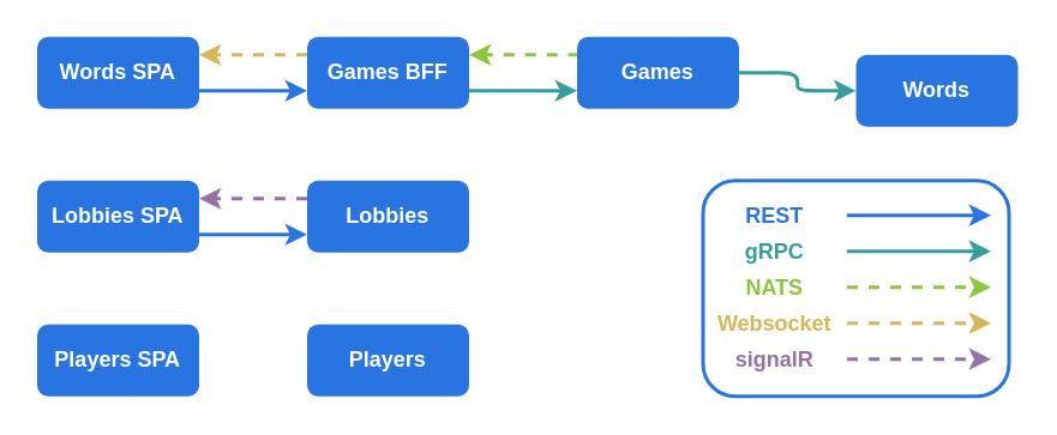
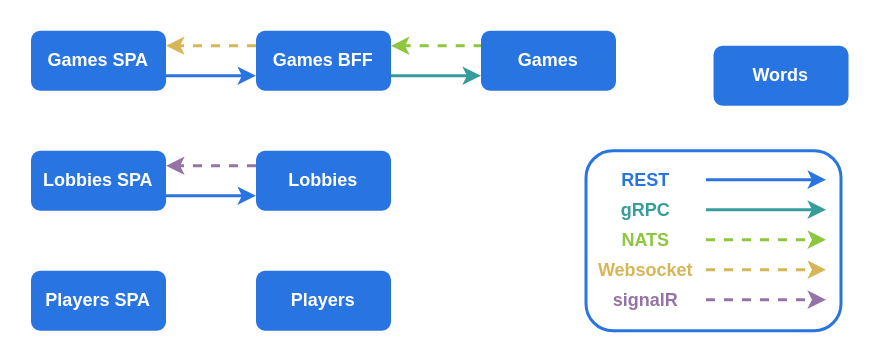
  <mxCell id="0" />
  <mxCell id="1" parent="0" />
  <mxCell id="2" value="" style="rounded=1;whiteSpace=wrap;html=1;shadow=0;glass=0;strokeColor=#2875E2;strokeWidth=2;fillColor=none;" vertex="1" parent="1"><mxGeometry x="390" y="100" width="170" height="120" as="geometry" /></mxCell>
  <mxCell id="3" style="edgeStyle=orthogonalEdgeStyle;jumpStyle=arc;orthogonalLoop=1;jettySize=auto;html=1;exitX=1;exitY=0.75;exitDx=0;exitDy=0;entryX=0;entryY=0.75;entryDx=0;entryDy=0;strokeColor=#2875E2;strokeWidth=2;rounded=1;" edge="1" parent="1" source="4" target="8"><mxGeometry relative="1" as="geometry" /></mxCell>
- <mxCell id="4" value="&lt;span style=&quot;background-color: transparent&quot;&gt;&lt;font color=&quot;#FFFFFF&quot;&gt;&lt;b&gt;Words SPA&lt;br&gt;&lt;/b&gt;&lt;/font&gt;&lt;/span&gt;" style="whiteSpace=wrap;html=1;fillColor=#2875E2;perimeterSpacing=0;rounded=1;strokeColor=none;" vertex="1" parent="1"><mxGeometry x="20" y="20" width="90" height="40" as="geometry" /></mxCell>
+ <mxCell id="4" value="&lt;span style=&quot;background-color: transparent&quot;&gt;&lt;font color=&quot;#FFFFFF&quot;&gt;&lt;b&gt;Games SPA&lt;br&gt;&lt;/b&gt;&lt;/font&gt;&lt;/span&gt;" style="whiteSpace=wrap;html=1;fillColor=#2875E2;perimeterSpacing=0;rounded=1;strokeColor=none;" vertex="1" parent="1"><mxGeometry x="20" y="20" width="90" height="40" as="geometry" /></mxCell>
  <mxCell id="5" style="edgeStyle=orthogonalEdgeStyle;rounded=1;jumpStyle=arc;orthogonalLoop=1;jettySize=auto;html=1;exitX=0;exitY=0.25;exitDx=0;exitDy=0;entryX=1;entryY=0.25;entryDx=0;entryDy=0;strokeColor=#d6b656;strokeWidth=2;fillColor=#fff2cc;dashed=1;" edge="1" parent="1" source="8" target="4"><mxGeometry relative="1" as="geometry"><Array as="points"><mxPoint x="140" y="30" /><mxPoint x="140" y="30" /></Array></mxGeometry></mxCell>
  <mxCell id="6" style="edgeStyle=orthogonalEdgeStyle;rounded=1;jumpStyle=arc;orthogonalLoop=1;jettySize=auto;html=1;exitX=1;exitY=0.75;exitDx=0;exitDy=0;entryX=0;entryY=0.75;entryDx=0;entryDy=0;strokeWidth=2;strokeColor=#379c9c;" edge="1" parent="1" source="8" target="10"><mxGeometry relative="1" as="geometry" /></mxCell>
- <mxCell id="7" style="edgeStyle=orthogonalEdgeStyle;rounded=1;jumpStyle=arc;orthogonalLoop=1;jettySize=auto;html=1;exitX=1;exitY=0.5;exitDx=0;exitDy=0;entryX=0;entryY=0.5;entryDx=0;entryDy=0;endArrow=classic;endFill=1;strokeWidth=2;strokeColor=#379C9C;" edge="1" parent="1" source="10" target="17"><mxGeometry relative="1" as="geometry" /></mxCell>
  <mxCell id="8" value="&lt;div&gt;&lt;span style=&quot;background-color: transparent&quot;&gt;&lt;font color=&quot;#FFFFFF&quot;&gt;&lt;b&gt;Games BFF&lt;/b&gt;&lt;/font&gt;&lt;/span&gt;&lt;/div&gt;&lt;div&gt;&lt;span style=&quot;background-color: transparent&quot;&gt;&lt;/span&gt;&lt;/div&gt;" style="whiteSpace=wrap;html=1;fillColor=#2875E2;perimeterSpacing=0;rounded=1;strokeColor=none;" vertex="1" parent="1"><mxGeometry x="170" y="20" width="90" height="40" as="geometry" /></mxCell>
  <mxCell id="9" style="edgeStyle=orthogonalEdgeStyle;rounded=1;jumpStyle=arc;orthogonalLoop=1;jettySize=auto;html=1;dashed=1;endArrow=classic;endFill=1;strokeColor=#8DC63F;strokeWidth=2;exitX=0;exitY=0.25;exitDx=0;exitDy=0;entryX=1;entryY=0.25;entryDx=0;entryDy=0;" edge="1" parent="1" source="10" target="8"><mxGeometry relative="1" as="geometry"><mxPoint x="430" y="0" as="sourcePoint" /><mxPoint x="260" y="20" as="targetPoint" /><Array as="points"><mxPoint x="330" y="30" /><mxPoint x="330" y="30" /></Array></mxGeometry></mxCell>
  <mxCell id="10" value="&lt;span style=&quot;background-color: transparent&quot;&gt;&lt;font color=&quot;#FFFFFF&quot;&gt;&lt;b&gt;Games&lt;br&gt;&lt;/b&gt;&lt;/font&gt;&lt;/span&gt;" style="whiteSpace=wrap;html=1;fillColor=#2875E2;perimeterSpacing=0;rounded=1;strokeColor=none;" vertex="1" parent="1"><mxGeometry x="320" y="20" width="90" height="40" as="geometry" /></mxCell>
  <mxCell id="11" style="edgeStyle=orthogonalEdgeStyle;rounded=1;jumpStyle=arc;orthogonalLoop=1;jettySize=auto;html=1;exitX=1;exitY=0.75;exitDx=0;exitDy=0;entryX=0;entryY=0.75;entryDx=0;entryDy=0;fontColor=#099639;endArrow=classic;endFill=1;strokeWidth=2;strokeColor=#2875E2;" edge="1" parent="1" source="12" target="14"><mxGeometry relative="1" as="geometry" /></mxCell>
  <mxCell id="12" value="&lt;span style=&quot;background-color: transparent&quot;&gt;&lt;font color=&quot;#FFFFFF&quot;&gt;&lt;b&gt;Lobbies SPA&lt;br&gt;&lt;/b&gt;&lt;/font&gt;&lt;/span&gt;" style="whiteSpace=wrap;html=1;fillColor=#2875E2;perimeterSpacing=0;rounded=1;strokeColor=none;" vertex="1" parent="1"><mxGeometry x="20" y="100" width="90" height="40" as="geometry" /></mxCell>
  <mxCell id="13" style="edgeStyle=orthogonalEdgeStyle;rounded=1;jumpStyle=arc;orthogonalLoop=1;jettySize=auto;html=1;exitX=0;exitY=0.25;exitDx=0;exitDy=0;entryX=1;entryY=0.25;entryDx=0;entryDy=0;strokeColor=#9673a6;strokeWidth=2;fillColor=#e1d5e7;dashed=1;" edge="1" parent="1" source="14" target="12"><mxGeometry relative="1" as="geometry"><Array as="points"><mxPoint x="140" y="110" /><mxPoint x="140" y="110" /></Array></mxGeometry></mxCell>
  <mxCell id="14" value="&lt;div&gt;&lt;span style=&quot;background-color: transparent&quot;&gt;&lt;font color=&quot;#FFFFFF&quot;&gt;&lt;b&gt;Lobbies&lt;br&gt;&lt;/b&gt;&lt;/font&gt;&lt;/span&gt;&lt;/div&gt;" style="whiteSpace=wrap;html=1;fillColor=#2875E2;perimeterSpacing=0;rounded=1;strokeColor=none;" vertex="1" parent="1"><mxGeometry x="170" y="100" width="90" height="40" as="geometry" /></mxCell>
  <mxCell id="15" value="&lt;span style=&quot;background-color: transparent&quot;&gt;&lt;font color=&quot;#FFFFFF&quot;&gt;&lt;b&gt;Players SPA&lt;br&gt;&lt;/b&gt;&lt;/font&gt;&lt;/span&gt;" style="whiteSpace=wrap;html=1;fillColor=#2875E2;perimeterSpacing=0;rounded=1;strokeColor=none;" vertex="1" parent="1"><mxGeometry x="20" y="180" width="90" height="40" as="geometry" /></mxCell>
  <mxCell id="16" value="&lt;font color=&quot;#FFFFFF&quot;&gt;&lt;b&gt;Players&lt;/b&gt;&lt;/font&gt;" style="whiteSpace=wrap;html=1;fillColor=#2875E2;perimeterSpacing=0;rounded=1;strokeColor=none;" vertex="1" parent="1"><mxGeometry x="170" y="180" width="90" height="40" as="geometry" /></mxCell>
  <mxCell id="17" value="&lt;font color=&quot;#FFFFFF&quot;&gt;&lt;b&gt;Words&lt;/b&gt;&lt;/font&gt;" style="whiteSpace=wrap;html=1;fillColor=#2875E2;perimeterSpacing=0;rounded=1;strokeColor=none;" vertex="1" parent="1"><mxGeometry x="475" y="30" width="90" height="40" as="geometry" /></mxCell>
  <mxCell id="18" value="" style="endArrow=classic;html=1;strokeColor=#379C9C;strokeWidth=2;" edge="1" parent="1"><mxGeometry width="50" height="50" relative="1" as="geometry"><mxPoint x="470" y="139.31" as="sourcePoint" /><mxPoint x="550" y="139.31" as="targetPoint" /></mxGeometry></mxCell>
  <mxCell id="19" value="&lt;b&gt;&lt;font color=&quot;#379C9C&quot;&gt;gRPC&lt;/font&gt;&lt;/b&gt;" style="text;html=1;strokeColor=none;align=center;verticalAlign=middle;whiteSpace=wrap;rounded=0;shadow=0;glass=0;" vertex="1" parent="1"><mxGeometry x="390" y="130" width="80" height="20" as="geometry" /></mxCell>
  <mxCell id="20" value="" style="endArrow=classic;html=1;strokeWidth=2;strokeColor=#2875E2;" edge="1" parent="1"><mxGeometry width="50" height="50" relative="1" as="geometry"><mxPoint x="470" y="119.31" as="sourcePoint" /><mxPoint x="550" y="119.31" as="targetPoint" /></mxGeometry></mxCell>
  <mxCell id="21" value="&lt;b&gt;&lt;font color=&quot;#2875E2&quot;&gt;REST&lt;/font&gt;&lt;/b&gt;" style="text;html=1;strokeColor=none;align=center;verticalAlign=middle;whiteSpace=wrap;rounded=0;shadow=0;glass=0;" vertex="1" parent="1"><mxGeometry x="390" y="110" width="80" height="20" as="geometry" /></mxCell>
  <mxCell id="22" value="" style="endArrow=classic;html=1;strokeColor=#d6b656;strokeWidth=2;fillColor=#fff2cc;dashed=1;" edge="1" parent="1"><mxGeometry width="50" height="50" relative="1" as="geometry"><mxPoint x="470" y="179.31" as="sourcePoint" /><mxPoint x="550" y="179.31" as="targetPoint" /></mxGeometry></mxCell>
  <mxCell id="23" value="&lt;font color=&quot;#D6B656&quot;&gt;&lt;b&gt;Websocket&lt;/b&gt;&lt;/font&gt;" style="text;html=1;strokeColor=none;align=center;verticalAlign=middle;whiteSpace=wrap;rounded=0;shadow=0;glass=0;" vertex="1" parent="1"><mxGeometry x="390" y="170" width="80" height="20" as="geometry" /></mxCell>
  <mxCell id="24" value="" style="endArrow=classic;html=1;strokeColor=#9673a6;strokeWidth=2;fillColor=#e1d5e7;dashed=1;" edge="1" parent="1"><mxGeometry width="50" height="50" relative="1" as="geometry"><mxPoint x="470" y="199.31" as="sourcePoint" /><mxPoint x="550" y="199.31" as="targetPoint" /></mxGeometry></mxCell>
  <mxCell id="25" value="&lt;font color=&quot;#9673A6&quot;&gt;&lt;b&gt;signalR&lt;/b&gt;&lt;/font&gt;" style="text;html=1;strokeColor=none;align=center;verticalAlign=middle;whiteSpace=wrap;rounded=0;shadow=0;glass=0;" vertex="1" parent="1"><mxGeometry x="390" y="190" width="80" height="20" as="geometry" /></mxCell>
  <mxCell id="26" value="" style="endArrow=classic;html=1;strokeWidth=2;fillColor=#fff2cc;dashed=1;strokeColor=#8DC63F;" edge="1" parent="1"><mxGeometry width="50" height="50" relative="1" as="geometry"><mxPoint x="470" y="159.31" as="sourcePoint" /><mxPoint x="550" y="159.31" as="targetPoint" /></mxGeometry></mxCell>
  <mxCell id="27" value="&lt;font color=&quot;#8dc63f&quot;&gt;&lt;b&gt;NATS&lt;/b&gt;&lt;/font&gt;" style="text;html=1;strokeColor=none;align=center;verticalAlign=middle;whiteSpace=wrap;rounded=0;shadow=0;glass=0;" vertex="1" parent="1"><mxGeometry x="390" y="150" width="80" height="20" as="geometry" /></mxCell>
